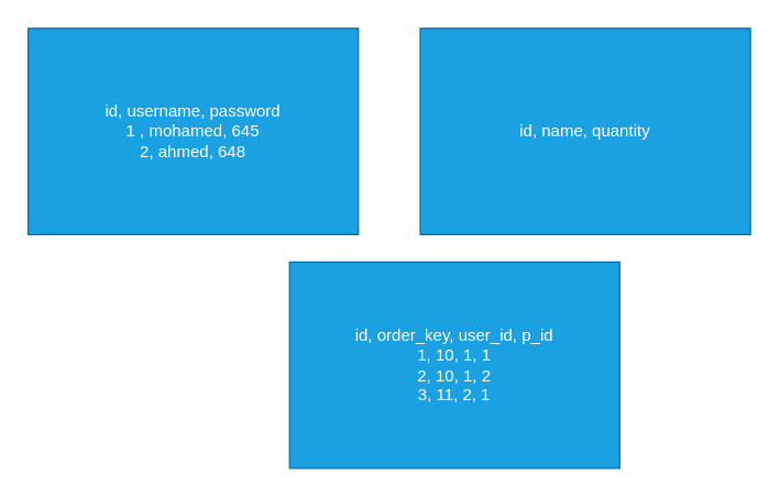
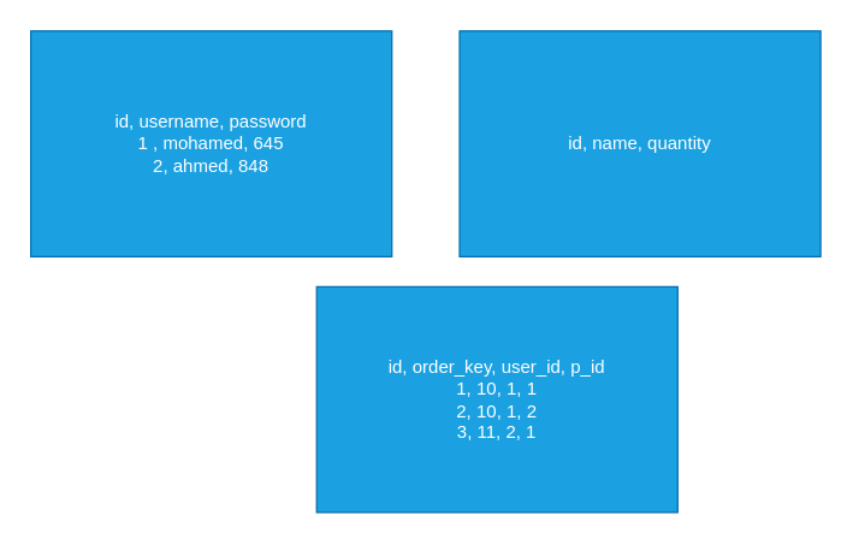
  <mxCell id="0" />
  <mxCell id="1" parent="0" />
- <mxCell id="2" value="id, username, password&lt;br&gt;1 , mohamed, 645&lt;br&gt;2, ahmed, 648" style="rounded=0;whiteSpace=wrap;html=1;fillColor=#1ba1e2;fontColor=#ffffff;strokeColor=#006EAF;" vertex="1" parent="1"><mxGeometry x="20" y="20" width="240" height="150" as="geometry" /></mxCell>
+ <mxCell id="2" value="id, username, password&lt;br&gt;1 , mohamed, 645&lt;br&gt;2, ahmed, 848" style="rounded=0;whiteSpace=wrap;html=1;fillColor=#1ba1e2;fontColor=#ffffff;strokeColor=#006EAF;" vertex="1" parent="1"><mxGeometry x="20" y="20" width="240" height="150" as="geometry" /></mxCell>
  <mxCell id="3" value="id, name, quantity" style="rounded=0;whiteSpace=wrap;html=1;fillColor=#1ba1e2;fontColor=#ffffff;strokeColor=#006EAF;" vertex="1" parent="1"><mxGeometry x="305" y="20" width="240" height="150" as="geometry" /></mxCell>
  <mxCell id="4" value="id, order_key, user_id, p_id&lt;br&gt;1, 10, 1, 1&lt;br&gt;2, 10, 1, 2&lt;br&gt;3, 11, 2, 1&lt;br&gt;" style="rounded=0;whiteSpace=wrap;html=1;fillColor=#1ba1e2;fontColor=#ffffff;strokeColor=#006EAF;" vertex="1" parent="1"><mxGeometry x="210" y="190" width="240" height="150" as="geometry" /></mxCell>
